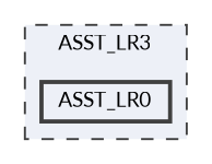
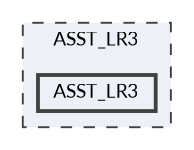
  digraph {
    compound=true
    rankdir=LR
    fontname=Lato
-   n1 [color=grey25 fillcolor="#edf0f7" fontname=Lato fontsize=10 height=0.2 label=ASST_LR0 shape=box style="filled,bold" width=0.4]
+   n1 [color=grey25 fillcolor="#edf0f7" fontname=Lato fontsize=10 height=0.2 label=ASST_LR3 shape=box style="filled,bold" width=0.4]
    subgraph cluster_1 {
      bgcolor="#edf0f7"
      fontsize=10
      label=ASST_LR3
      pencolor=grey25
      style="filled,dashed"
      n1
    }
  }
